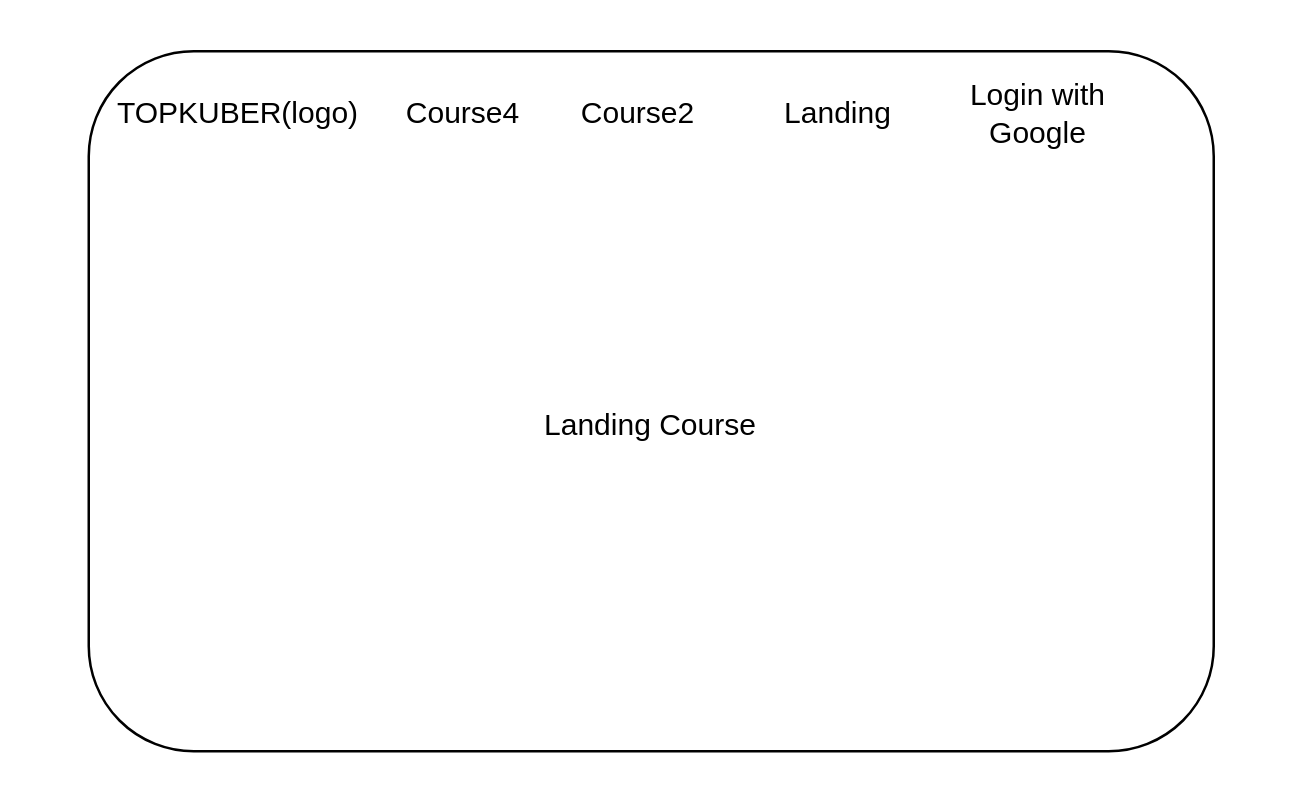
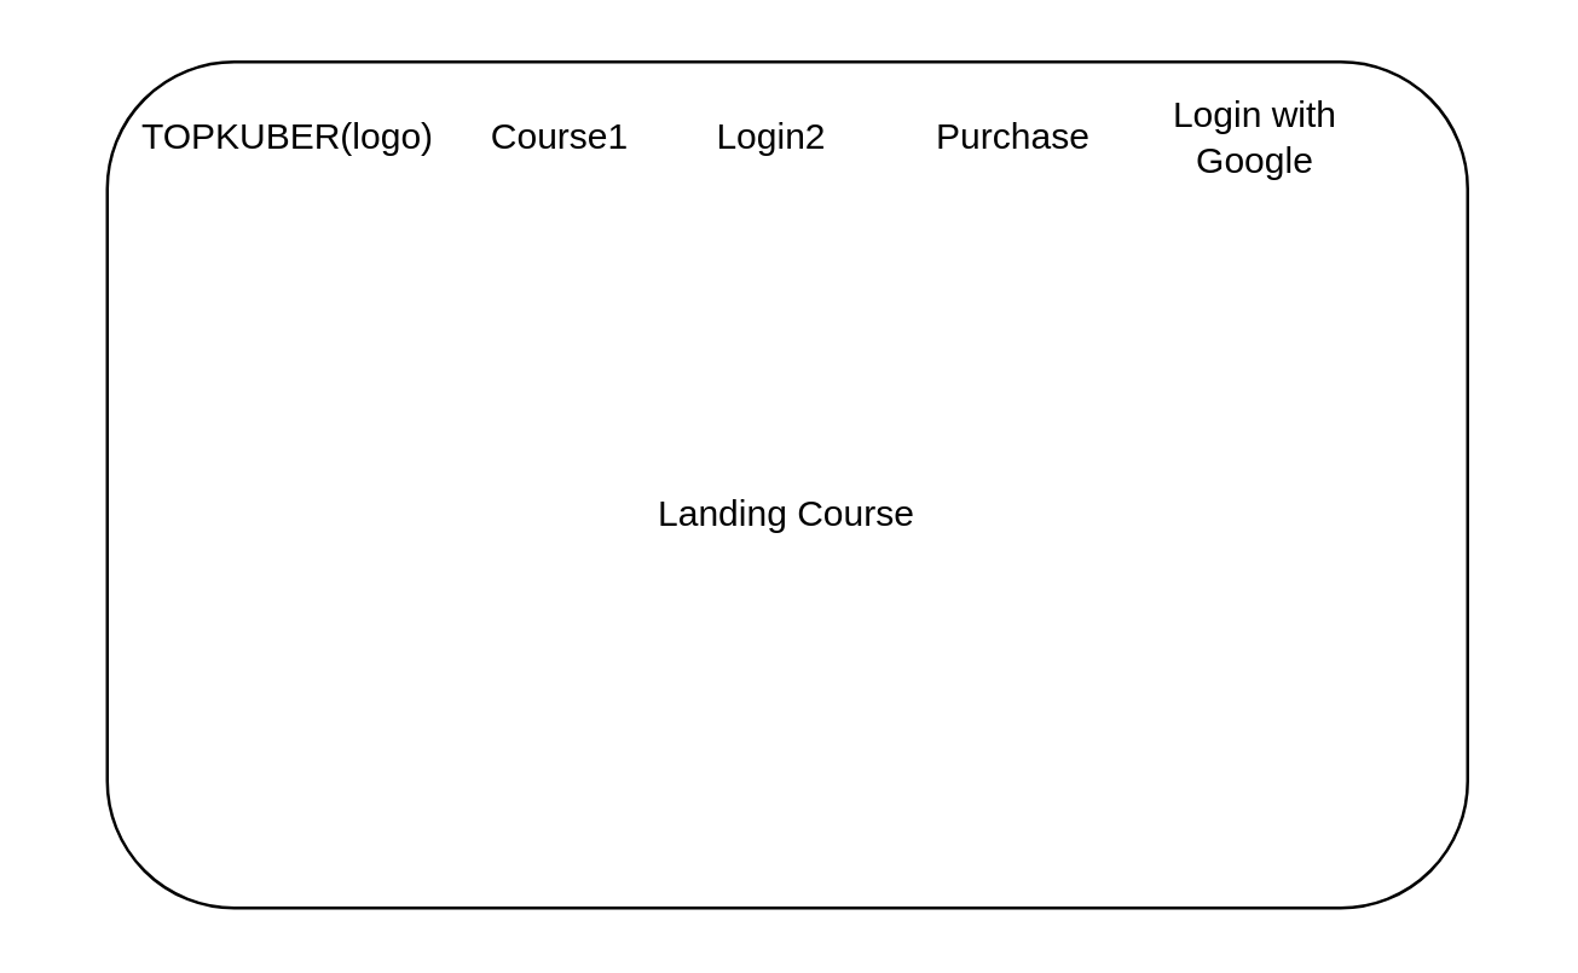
  <mxCell id="0" />
  <mxCell id="1" parent="0" />
  <mxCell id="2" value="" style="rounded=1;whiteSpace=wrap;html=1;" parent="1" vertex="1"><mxGeometry x="35" y="20" width="450" height="280" as="geometry" /></mxCell>
  <mxCell id="3" value="Login with&lt;br&gt;Google&lt;br&gt;" style="text;html=1;strokeColor=none;fillColor=none;align=center;verticalAlign=middle;whiteSpace=wrap;rounded=0;" parent="1" vertex="1"><mxGeometry x="345" y="30" width="140" height="30" as="geometry" /></mxCell>
  <mxCell id="4" value="Landing Course" style="text;html=1;strokeColor=none;fillColor=none;align=center;verticalAlign=middle;whiteSpace=wrap;rounded=0;" parent="1" vertex="1"><mxGeometry x="20" y="130" width="480" height="80" as="geometry" /></mxCell>
- <mxCell id="5" value="Landing" style="text;html=1;strokeColor=none;fillColor=none;align=center;verticalAlign=middle;whiteSpace=wrap;rounded=0;" vertex="1" parent="1"><mxGeometry x="265" y="30" width="140" height="30" as="geometry" /></mxCell>
- <mxCell id="6" value="Course2" style="text;html=1;strokeColor=none;fillColor=none;align=center;verticalAlign=middle;whiteSpace=wrap;rounded=0;" vertex="1" parent="1"><mxGeometry x="185" y="30" width="140" height="30" as="geometry" /></mxCell>
- <mxCell id="7" value="Course4" style="text;html=1;strokeColor=none;fillColor=none;align=center;verticalAlign=middle;whiteSpace=wrap;rounded=0;" vertex="1" parent="1"><mxGeometry x="115" y="30" width="140" height="30" as="geometry" /></mxCell>
+ <mxCell id="5" value="Purchase" style="text;html=1;strokeColor=none;fillColor=none;align=center;verticalAlign=middle;whiteSpace=wrap;rounded=0;" vertex="1" parent="1"><mxGeometry x="265" y="30" width="140" height="30" as="geometry" /></mxCell>
+ <mxCell id="6" value="Login2" style="text;html=1;strokeColor=none;fillColor=none;align=center;verticalAlign=middle;whiteSpace=wrap;rounded=0;" vertex="1" parent="1"><mxGeometry x="185" y="30" width="140" height="30" as="geometry" /></mxCell>
+ <mxCell id="7" value="Course1" style="text;html=1;strokeColor=none;fillColor=none;align=center;verticalAlign=middle;whiteSpace=wrap;rounded=0;" vertex="1" parent="1"><mxGeometry x="115" y="30" width="140" height="30" as="geometry" /></mxCell>
  <mxCell id="8" value="TOPKUBER(logo)" style="text;html=1;strokeColor=none;fillColor=none;align=center;verticalAlign=middle;whiteSpace=wrap;rounded=0;" vertex="1" parent="1"><mxGeometry x="25" y="30" width="140" height="30" as="geometry" /></mxCell>
